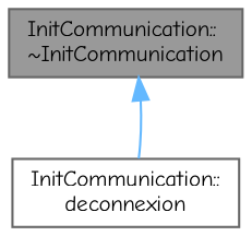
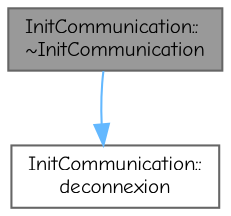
  digraph {
    rankdir=TB
    fontname="Comic Neue"
    node [fontname="Comic Neue" fontsize=10 shape=box style=filled]
    n1 [color=gray40 fillcolor=grey60 fontcolor=black height=0.2 label="InitCommunication::\l~InitCommunication" width=0.4]
    n2 [color=grey40 fillcolor=white height=0.2 label="InitCommunication::\ldeconnexion" width=0.4]
-   n2 -> n1 [color=steelblue1 fontname="Comic Neue" fontsize=10 labelfontname=Helvetica labelfontsize=10 style=solid]
+   n1 -> n2 [color=steelblue1 fontname="Comic Neue" fontsize=10 labelfontname=Helvetica labelfontsize=10 style=solid]
  }
